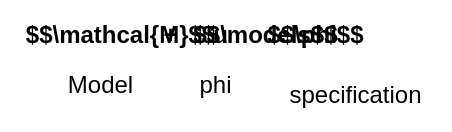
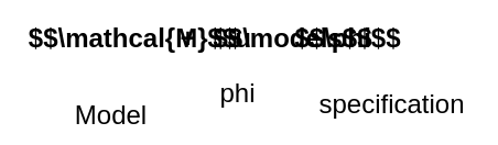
  <mxCell id="0" />
  <mxCell id="1" parent="0" />
  <mxCell id="2" value="&lt;div&gt;&lt;font style=&quot;font-size: 24px&quot;&gt;&lt;b&gt;$$\mathcal{M}$$&lt;/b&gt;&lt;/font&gt;&lt;/div&gt;" style="text;html=1;align=center;verticalAlign=middle;resizable=0;points=[];autosize=1;strokeColor=none;fillColor=none;" vertex="1" parent="1"><mxGeometry x="20" y="25" width="200" height="20" as="geometry" /></mxCell>
  <mxCell id="3" value="&lt;font style=&quot;font-size: 24px&quot;&gt;&lt;b&gt;+&lt;/b&gt;&lt;/font&gt;" style="text;html=1;align=center;verticalAlign=middle;resizable=0;points=[];autosize=1;strokeColor=none;fillColor=none;" vertex="1" parent="1"><mxGeometry x="155" y="25" width="30" height="20" as="geometry" /></mxCell>
  <mxCell id="4" value="&lt;font style=&quot;font-size: 24px&quot;&gt;&lt;b&gt;u&lt;/b&gt;&lt;/font&gt;" style="text;html=1;align=center;verticalAlign=middle;resizable=0;points=[];autosize=1;strokeColor=none;fillColor=none;fontSize=18;" vertex="1" parent="1"><mxGeometry x="205" y="20" width="30" height="30" as="geometry" /></mxCell>
  <mxCell id="5" value="&lt;b&gt;&lt;font style=&quot;font-size: 24px&quot;&gt;$$\models$$&lt;/font&gt;&lt;/b&gt;" style="text;html=1;align=center;verticalAlign=middle;resizable=0;points=[];autosize=1;strokeColor=none;fillColor=none;fontSize=18;" vertex="1" parent="1"><mxGeometry x="185" y="20" width="160" height="30" as="geometry" /></mxCell>
  <mxCell id="6" value="&lt;font style=&quot;font-size: 24px&quot;&gt;&lt;b&gt;$$\phi$$&lt;/b&gt;&lt;/font&gt;" style="text;html=1;align=center;verticalAlign=middle;resizable=0;points=[];autosize=1;strokeColor=none;fillColor=none;fontSize=18;" vertex="1" parent="1"><mxGeometry x="260" y="20" width="110" height="30" as="geometry" /></mxCell>
- <mxCell id="7" value="Model" style="text;html=1;align=center;verticalAlign=middle;resizable=0;points=[];autosize=1;strokeColor=none;fillColor=none;fontSize=24;" vertex="1" parent="1"><mxGeometry x="60" y="70" width="80" height="30" as="geometry" /></mxCell>
+ <mxCell id="7" value="Model" style="text;html=1;align=center;verticalAlign=middle;resizable=0;points=[];autosize=1;strokeColor=none;fillColor=none;fontSize=24;" vertex="1" parent="1"><mxGeometry x="60" y="90" width="80" height="30" as="geometry" /></mxCell>
  <mxCell id="8" value="phi" style="text;html=1;align=center;verticalAlign=middle;resizable=0;points=[];autosize=1;strokeColor=none;fillColor=none;fontSize=24;" vertex="1" parent="1"><mxGeometry x="180" y="70" width="70" height="30" as="geometry" /></mxCell>
  <mxCell id="9" value="specification" style="text;html=1;align=center;verticalAlign=middle;resizable=0;points=[];autosize=1;strokeColor=none;fillColor=none;fontSize=24;" vertex="1" parent="1"><mxGeometry x="280" y="80" width="150" height="30" as="geometry" /></mxCell>
